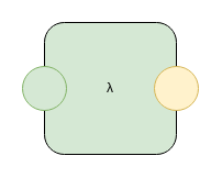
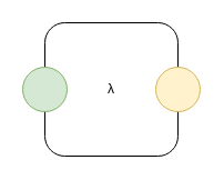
  <mxCell id="0" />
  <mxCell id="1" parent="0" />
- <mxCell id="2" value="λ" style="rounded=1;whiteSpace=wrap;html=1;fillColor=#d5e8d4;" vertex="1" parent="1"><mxGeometry x="40" y="20" width="120" height="120" as="geometry" /></mxCell>
+ <mxCell id="2" value="λ" style="rounded=1;whiteSpace=wrap;html=1;" vertex="1" parent="1"><mxGeometry x="40" y="20" width="120" height="120" as="geometry" /></mxCell>
  <mxCell id="3" value="" style="ellipse;whiteSpace=wrap;html=1;aspect=fixed;fillColor=#d5e8d4;strokeColor=#82b366;" vertex="1" parent="1"><mxGeometry x="20" y="60" width="40" height="40" as="geometry" /></mxCell>
  <mxCell id="4" value="" style="ellipse;whiteSpace=wrap;html=1;aspect=fixed;fillColor=#fff2cc;strokeColor=#d6b656;" vertex="1" parent="1"><mxGeometry x="140" y="60" width="40" height="40" as="geometry" /></mxCell>
